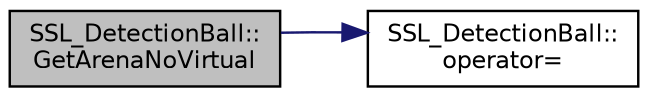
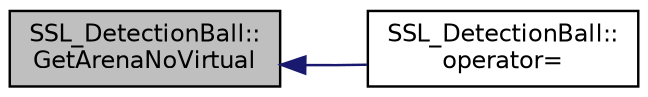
  digraph {
    rankdir=LR
    node [color=black fontname=Helvetica fontsize=10 shape=record style=filled]
    n1 [fillcolor=grey75 fontcolor=black height=0.2 label="SSL_DetectionBall::\lGetArenaNoVirtual" width=0.4]
    n2 [fillcolor=white height=0.2 label="SSL_DetectionBall::\loperator=" width=0.4]
-   n2 -> n1 [color=midnightblue dir=back fontname=Helvetica fontsize=10 labelfontname=Helvetica labelfontsize=10 style=solid]
+   n1 -> n2 [color=midnightblue dir=back fontname=Helvetica fontsize=10 labelfontname=Helvetica labelfontsize=10 style=solid]
  }
